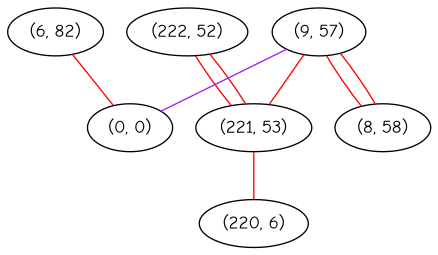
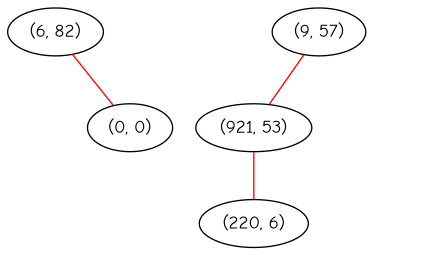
  graph {
    fontname="Comic Neue"
    node [fontname="Comic Neue"]
    edge [color=red fontname="Comic Neue" weight=1]
    "(6, 82)"
    "(0, 0)"
-   "(222, 52)"
-   "(221, 53)"
+   "(221, 53)" [label="(921, 53)"]
    "(220, 6)"
    "(9, 57)"
-   "(8, 58)"
    "(6, 82)" -- "(0, 0)"
-   "(222, 52)" -- "(221, 53)"
-   "(222, 52)" -- "(221, 53)"
    "(221, 53)" -- "(220, 6)"
-   "(9, 57)" -- "(0, 0)" [color=purple weight=4]
    "(9, 57)" -- "(221, 53)"
-   "(9, 57)" -- "(8, 58)"
-   "(9, 57)" -- "(8, 58)"
  }
